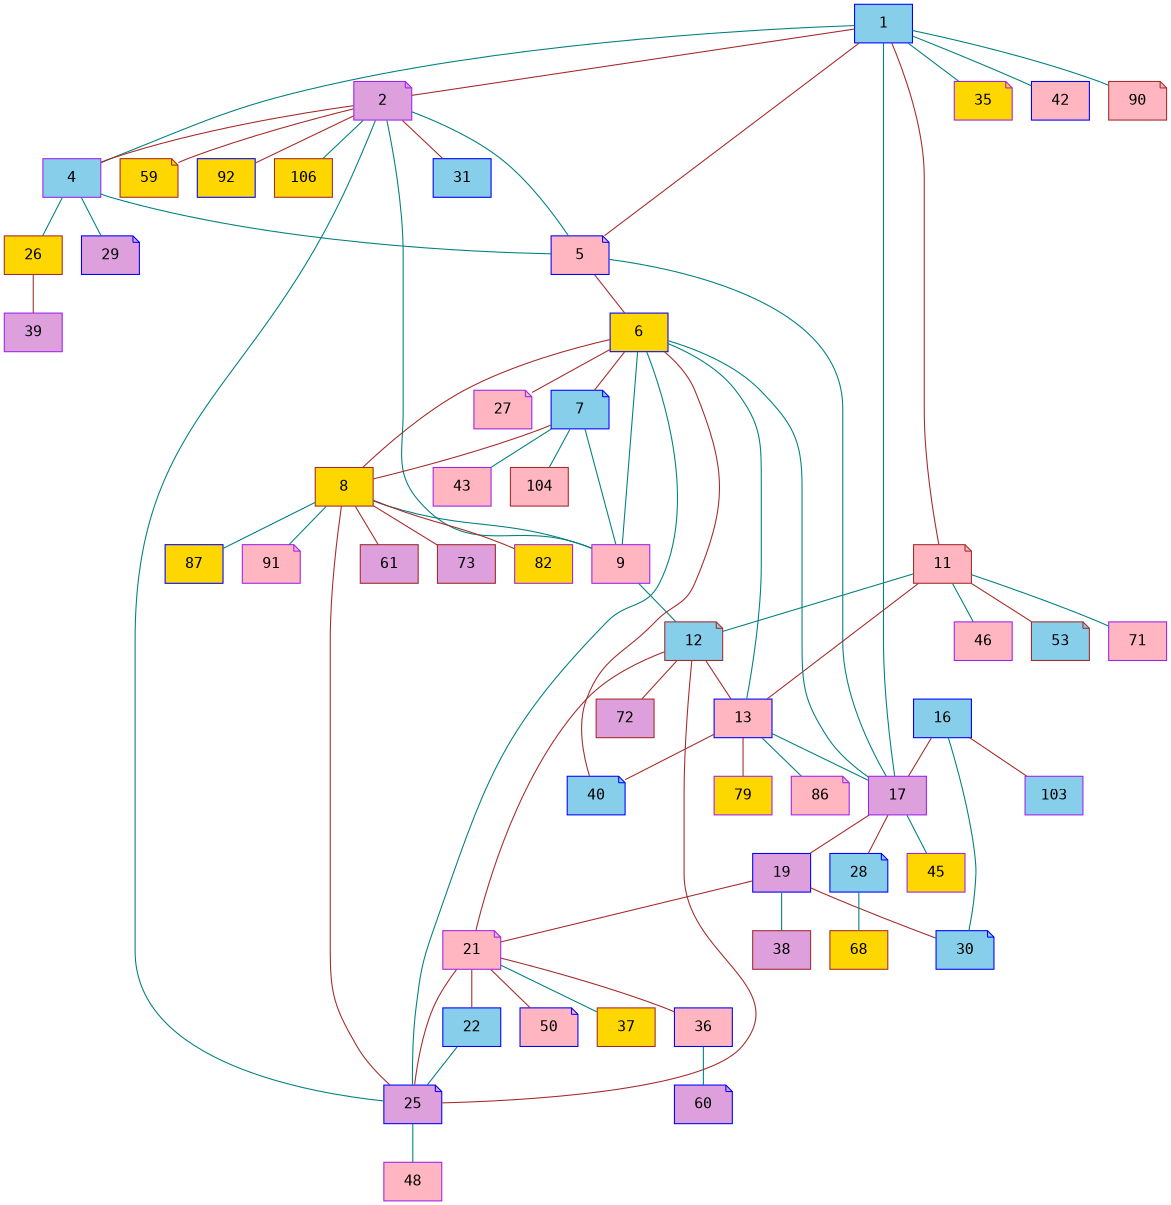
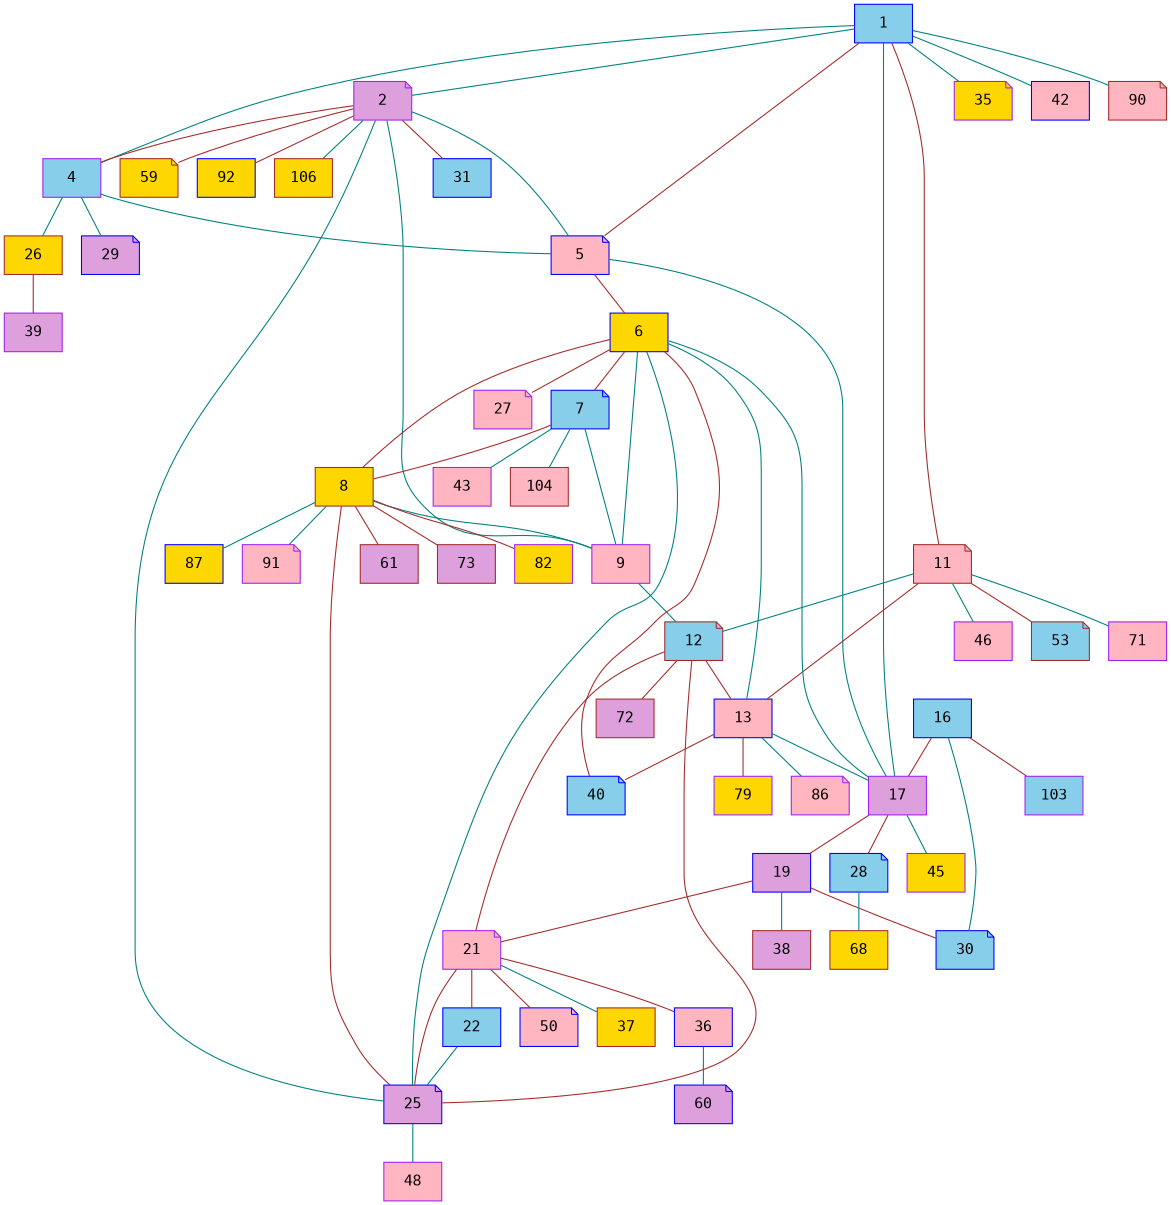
  graph {
    fontname="DejaVu Sans Mono"
    node [color=blue fillcolor=lightpink fontname="DejaVu Sans Mono" shape=box style=filled]
    edge [color=teal fontname="DejaVu Sans Mono"]
    1 [fillcolor=skyblue super="+52"]
    2 [color=purple fillcolor=plum shape=note super="+3"]
    4 [color=purple fillcolor=skyblue]
    5 [shape=note]
    11 [color=brown shape=note super="+56+15+74+84+54+51"]
    17 [color=purple fillcolor=plum super="+18+55+80+95+67"]
    35 [color=purple fillcolor=gold shape=note]
    42
    90 [color=brown shape=note]
    9 [color=purple]
    25 [fillcolor=plum shape=note super="+33+85+75+58"]
    31 [fillcolor=skyblue super="+76"]
    59 [color=brown fillcolor=gold shape=note]
    92 [fillcolor=gold]
    106 [color=brown fillcolor=gold]
    26 [color=brown fillcolor=gold super="+78"]
    29 [fillcolor=plum shape=note]
    6 [fillcolor=gold super="+69+10"]
    13 [super="+14"]
    12 [color=brown fillcolor=skyblue shape=note]
    46 [color=purple]
    53 [color=brown fillcolor=skyblue shape=note]
    71 [color=purple]
    19 [fillcolor=plum super="+66"]
    28 [fillcolor=skyblue shape=note]
    45 [color=purple fillcolor=gold]
    48 [color=purple super="+101"]
    39 [color=purple fillcolor=plum]
    7 [fillcolor=skyblue shape=note]
    8 [color=brown fillcolor=gold super="+32"]
    27 [color=purple shape=note]
    40 [fillcolor=skyblue shape=note]
    43 [color=purple]
    104 [color=brown]
    61 [color=brown fillcolor=plum]
    73 [color=brown fillcolor=plum]
    82 [color=purple fillcolor=gold]
    87 [fillcolor=gold]
    91 [color=purple shape=note]
    79 [color=purple fillcolor=gold]
    86 [color=purple shape=note]
    21 [color=purple shape=note super="+65+89+24+23"]
    72 [color=brown fillcolor=plum]
    22 [fillcolor=skyblue super="+49"]
    36 [super="+41"]
    37 [color=brown fillcolor=gold super="+94"]
    50 [shape=note]
    16 [fillcolor=skyblue]
    103 [color=purple fillcolor=skyblue]
    30 [fillcolor=skyblue shape=note]
    38 [color=brown fillcolor=plum]
    68 [color=brown fillcolor=gold]
    60 [fillcolor=plum shape=note super="+83"]
-   1 -- 2 [color=brown weight=2]
+   1 -- 2 [weight=2]
    1 -- 4
    1 -- 5 [color=brown]
    1 -- 11 [color=brown]
    1 -- 17
    1 -- 35
    1 -- 42
    1 -- 90
    2 -- 4 [color=brown weight=2]
    2 -- 5 [weight=2]
    2 -- 9
    2 -- 25
    2 -- 31 [color=brown]
    2 -- 59 [color=brown]
    2 -- 92 [color=brown]
    2 -- 106
    4 -- 5
    4 -- 26
    4 -- 29
    5 -- 17
    5 -- 6 [color=brown]
    11 -- 13 [color=brown weight=4]
    11 -- 12 [weight=2]
    11 -- 46
    11 -- 53 [color=brown]
    11 -- 71
    17 -- 19 [color=brown weight=3]
    17 -- 28 [color=brown]
    17 -- 45
    9 -- 12
    25 -- 48
    26 -- 39 [color=brown]
    6 -- 17 [weight=3]
    6 -- 9 [weight=2]
    6 -- 25
    6 -- 13
    6 -- 7 [color=brown weight=2]
    6 -- 8 [color=brown weight=2]
    6 -- 27 [color=brown]
    6 -- 40 [color=brown]
    13 -- 17
    13 -- 40 [color=brown]
    13 -- 79 [color=brown]
    13 -- 86
    12 -- 25 [color=brown]
    12 -- 13 [color=brown weight=2]
    12 -- 21 [color=brown]
    12 -- 72 [color=brown]
    19 -- 21 [color=brown]
    19 -- 30 [color=brown]
    19 -- 38
    28 -- 68
    7 -- 9
    7 -- 8 [color=brown]
    7 -- 43
    7 -- 104
    8 -- 9
    8 -- 25 [color=brown]
    8 -- 61 [color=brown]
    8 -- 73 [color=brown]
    8 -- 82 [color=brown]
    8 -- 87
    8 -- 91
    21 -- 25 [color=brown weight=3]
    21 -- 22 [color=brown weight=3]
    21 -- 36 [color=brown]
    21 -- 37
    21 -- 50 [color=brown]
    22 -- 25
    36 -- 60
    16 -- 17 [color=brown weight=3]
    16 -- 103 [color=brown]
    16 -- 30
  }
